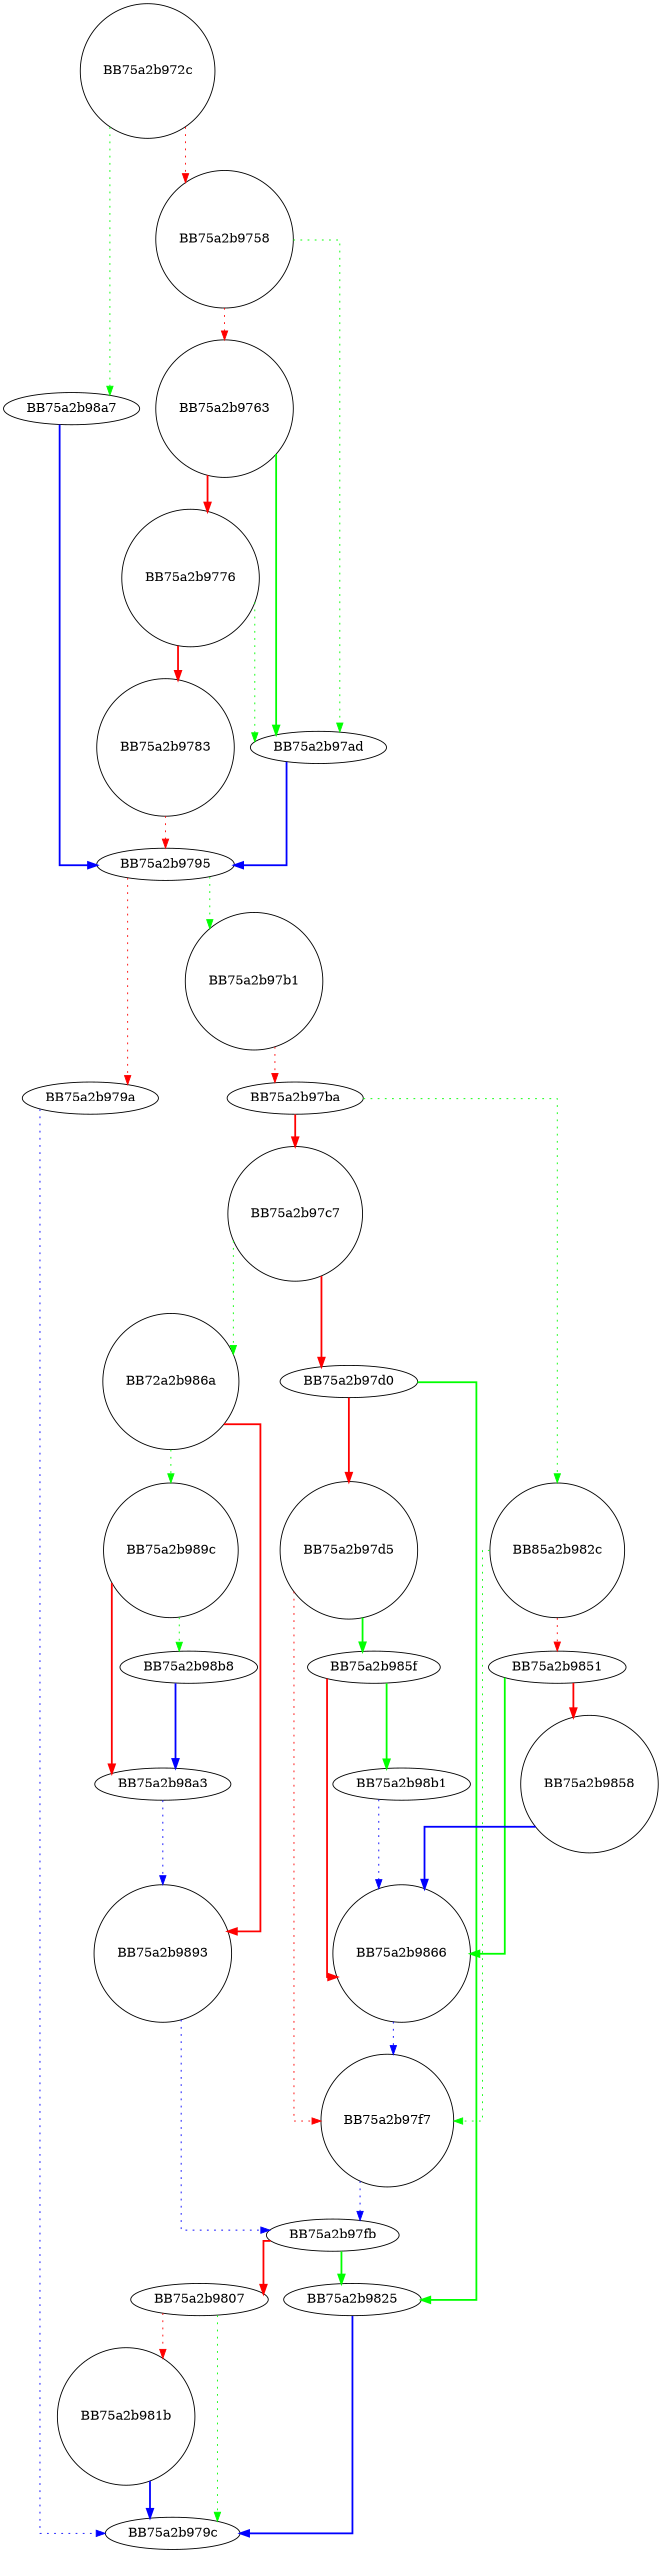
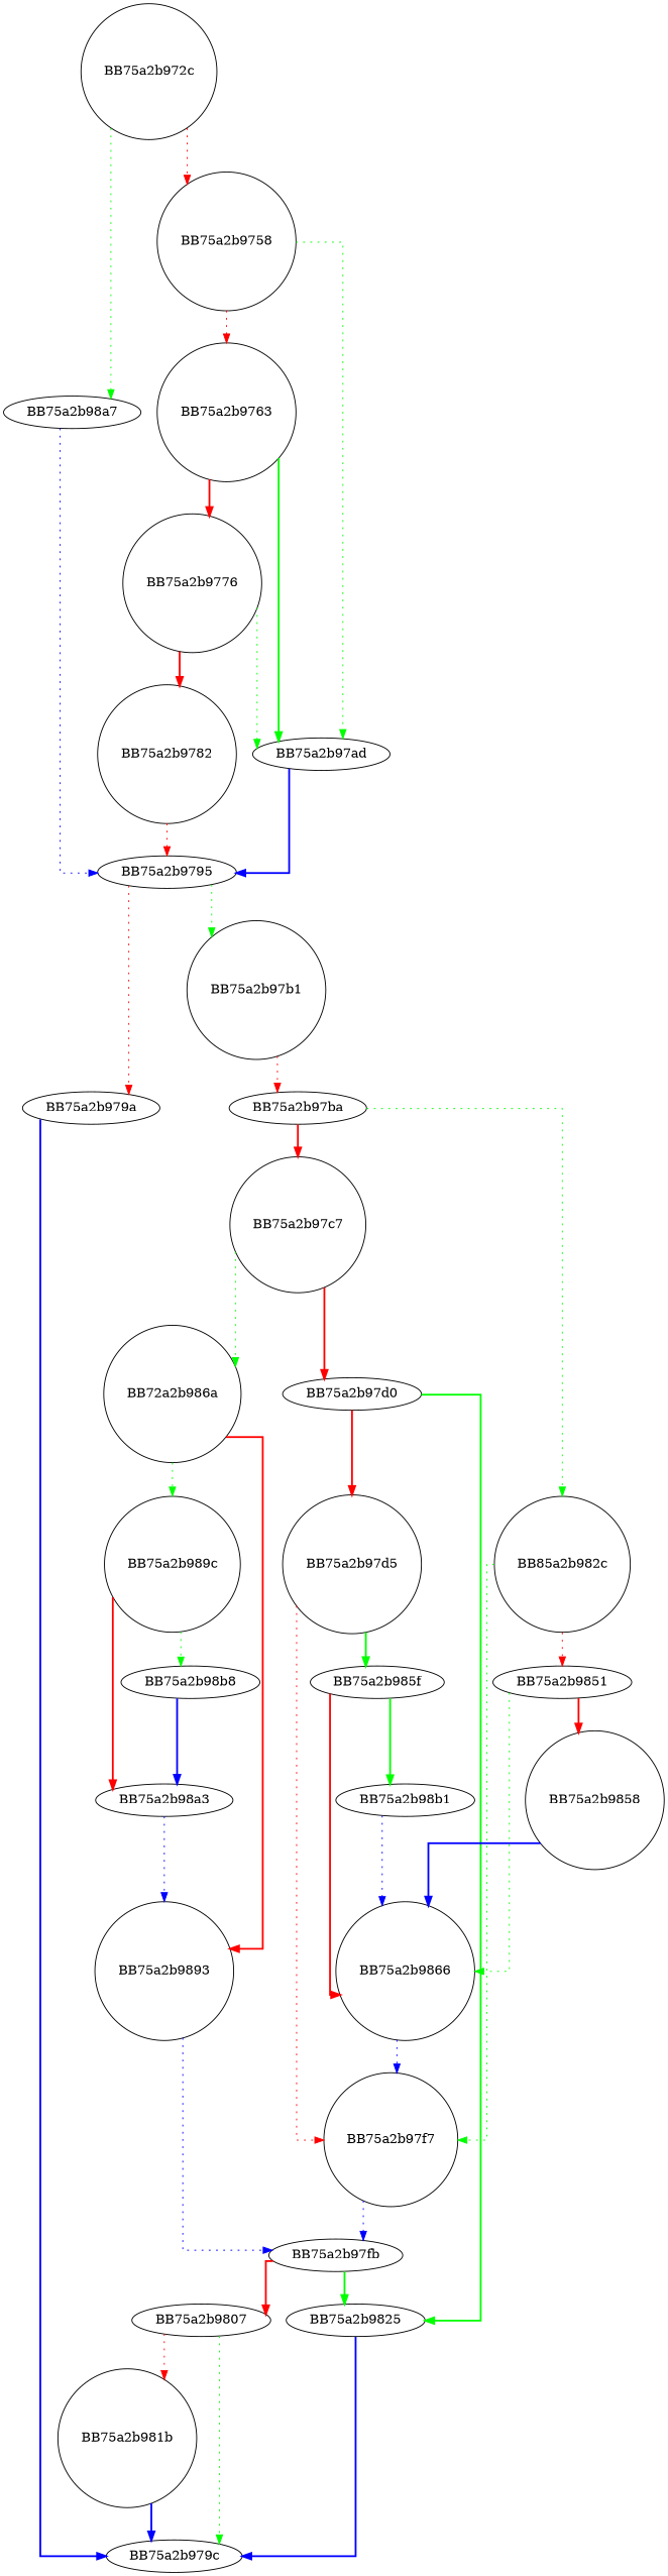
  digraph {
    splines=ortho
    node [shape=circle]
    edge [color=red style=dotted]
    BB75a2b98a7 [shape=ellipse]
    BB75a2b972c
    BB75a2b9758
    BB75a2b9795 [shape=ellipse]
    BB75a2b97ad [shape=ellipse]
    BB75a2b9763
    BB75a2b97b1
    BB75a2b979a [shape=ellipse]
    BB75a2b9776
-   BB75a2b9782 [label=BB75a2b9783]
+   BB75a2b9782
    BB75a2b97ba [shape=ellipse]
    BB75a2b979c [shape=ellipse]
    BB75a2b9825 [shape=ellipse]
    n14 [label=BB85a2b982c]
    BB75a2b97c7
    BB75a2b97f7
    BB75a2b9851 [shape=ellipse]
    n18 [label=BB72a2b986a]
    BB75a2b97d0 [shape=ellipse]
    BB75a2b97fb [shape=ellipse]
    BB75a2b9866
    BB75a2b9858
    BB75a2b989c
    BB75a2b9893
    BB75a2b97d5
    BB75a2b98b8 [shape=ellipse]
    BB75a2b98a3 [shape=ellipse]
    BB75a2b985f [shape=ellipse]
    BB75a2b98b1 [shape=ellipse]
    BB75a2b9807 [shape=ellipse]
    BB75a2b981b
-   BB75a2b98a7 -> BB75a2b9795 [color=blue style=bold]
+   BB75a2b98a7 -> BB75a2b9795 [color=blue]
    BB75a2b972c -> BB75a2b98a7 [color=green]
    BB75a2b972c -> BB75a2b9758
    BB75a2b9758 -> BB75a2b97ad [color=green]
    BB75a2b9758 -> BB75a2b9763
    BB75a2b9795 -> BB75a2b97b1 [color=green]
    BB75a2b9795 -> BB75a2b979a
    BB75a2b97ad -> BB75a2b9795 [color=blue style=bold]
    BB75a2b9763 -> BB75a2b97ad [color=green style=bold]
    BB75a2b9763 -> BB75a2b9776 [style=bold]
    BB75a2b97b1 -> BB75a2b97ba
-   BB75a2b979a -> BB75a2b979c [color=blue]
+   BB75a2b979a -> BB75a2b979c [color=blue style=bold]
    BB75a2b9776 -> BB75a2b97ad [color=green]
    BB75a2b9776 -> BB75a2b9782 [style=bold]
    BB75a2b9782 -> BB75a2b9795
    BB75a2b97ba -> n14 [color=green]
    BB75a2b97ba -> BB75a2b97c7 [style=bold]
    BB75a2b9825 -> BB75a2b979c [color=blue style=bold]
    n14 -> BB75a2b97f7 [color=green]
    n14 -> BB75a2b9851
    BB75a2b97c7 -> n18 [color=green]
    BB75a2b97c7 -> BB75a2b97d0 [style=bold]
    BB75a2b97f7 -> BB75a2b97fb [color=blue]
-   BB75a2b9851 -> BB75a2b9866 [color=green style=bold]
+   BB75a2b9851 -> BB75a2b9866 [color=green]
    BB75a2b9851 -> BB75a2b9858 [style=bold]
    n18 -> BB75a2b989c [color=green]
    n18 -> BB75a2b9893 [style=bold]
    BB75a2b97d0 -> BB75a2b9825 [color=green style=bold]
    BB75a2b97d0 -> BB75a2b97d5 [style=bold]
    BB75a2b97fb -> BB75a2b9825 [color=green style=bold]
    BB75a2b97fb -> BB75a2b9807 [style=bold]
    BB75a2b9866 -> BB75a2b97f7 [color=blue]
    BB75a2b9858 -> BB75a2b9866 [color=blue style=bold]
    BB75a2b989c -> BB75a2b98b8 [color=green]
    BB75a2b989c -> BB75a2b98a3 [style=bold]
    BB75a2b9893 -> BB75a2b97fb [color=blue]
    BB75a2b97d5 -> BB75a2b97f7
    BB75a2b97d5 -> BB75a2b985f [color=green style=bold]
    BB75a2b98b8 -> BB75a2b98a3 [color=blue style=bold]
    BB75a2b98a3 -> BB75a2b9893 [color=blue]
    BB75a2b985f -> BB75a2b9866 [style=bold]
    BB75a2b985f -> BB75a2b98b1 [color=green style=bold]
    BB75a2b98b1 -> BB75a2b9866 [color=blue]
    BB75a2b9807 -> BB75a2b979c [color=green]
    BB75a2b9807 -> BB75a2b981b
    BB75a2b981b -> BB75a2b979c [color=blue style=bold]
  }
